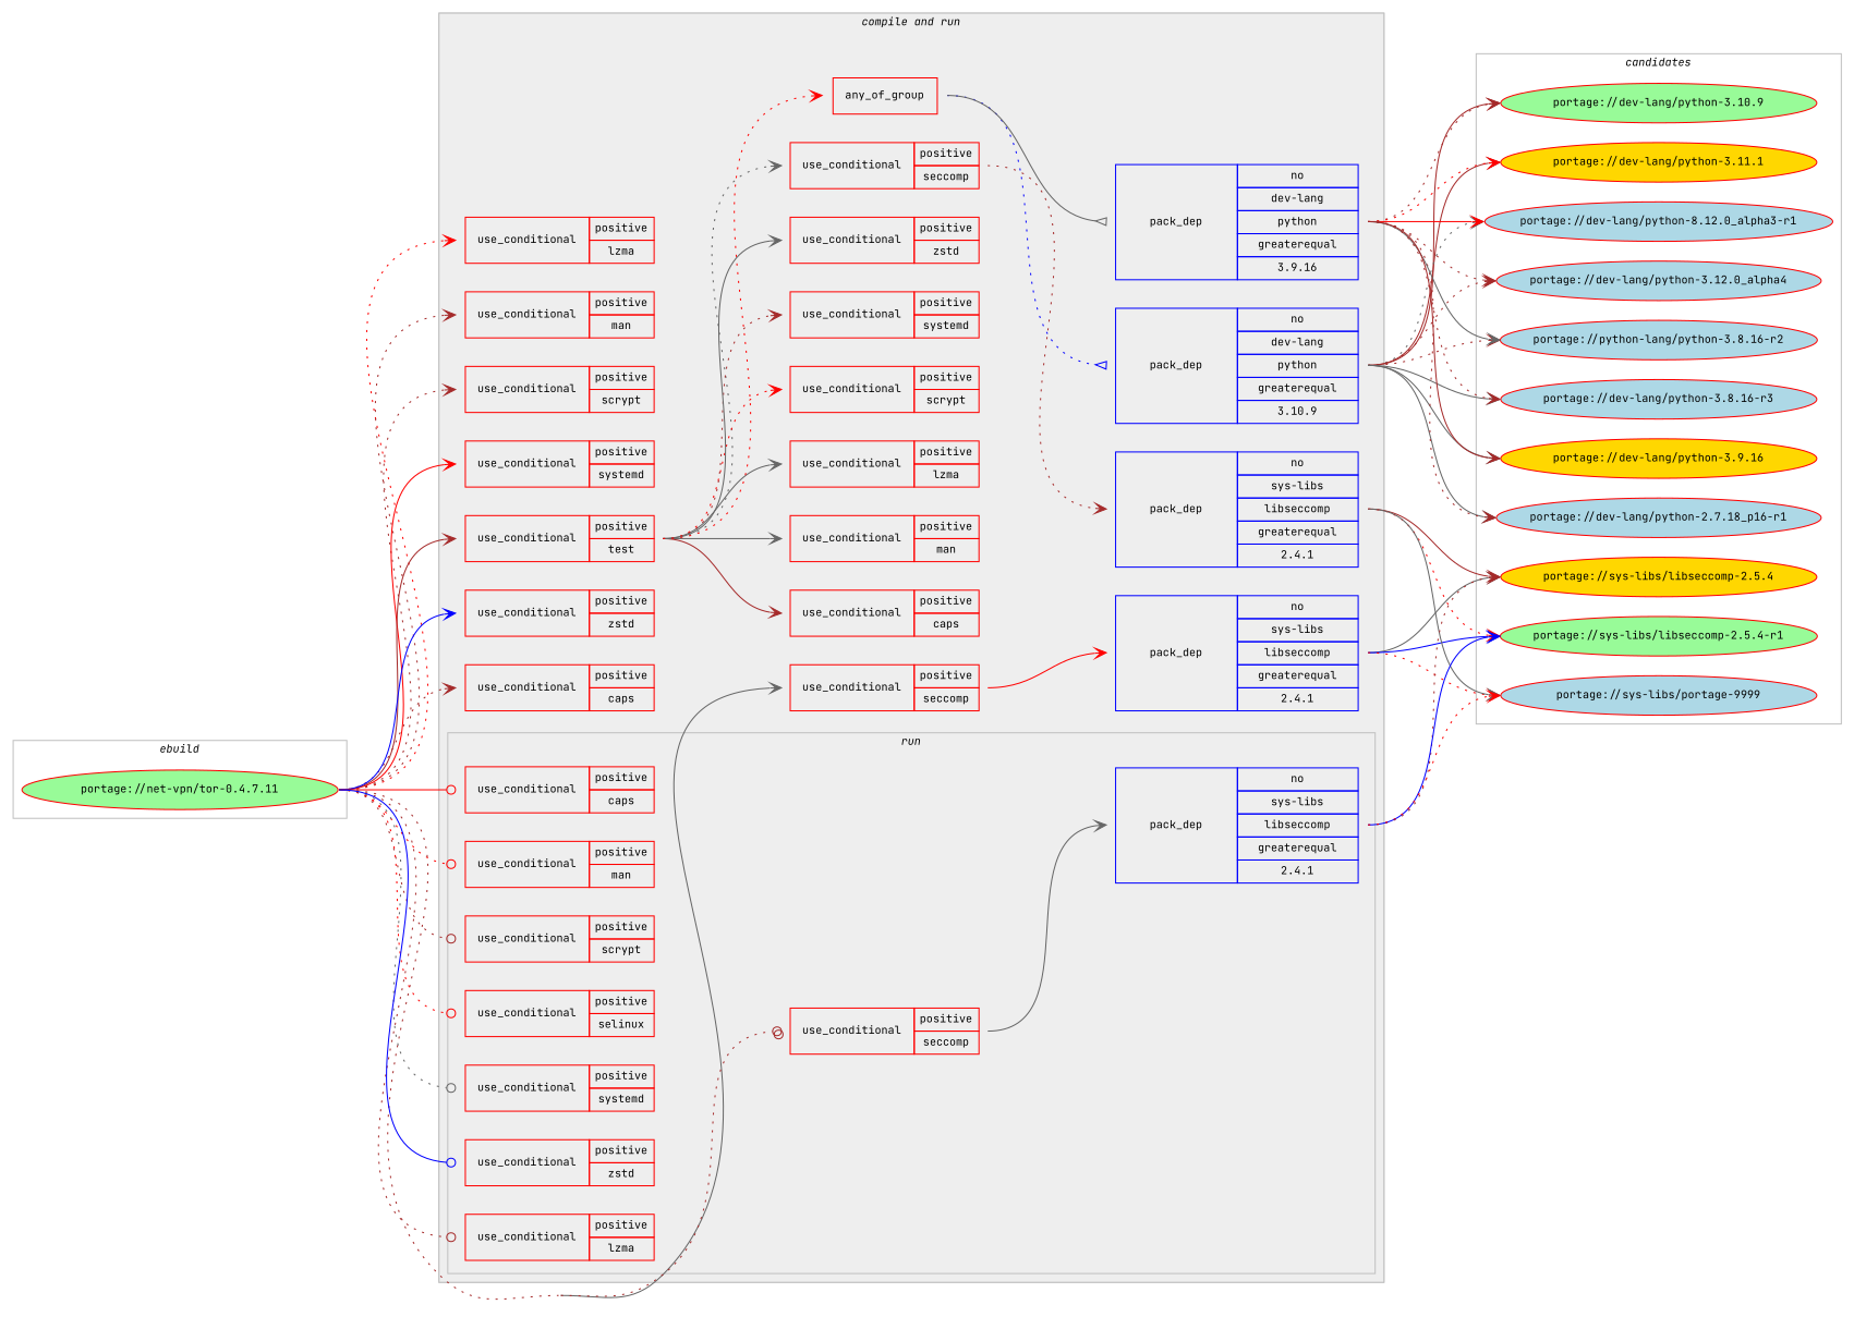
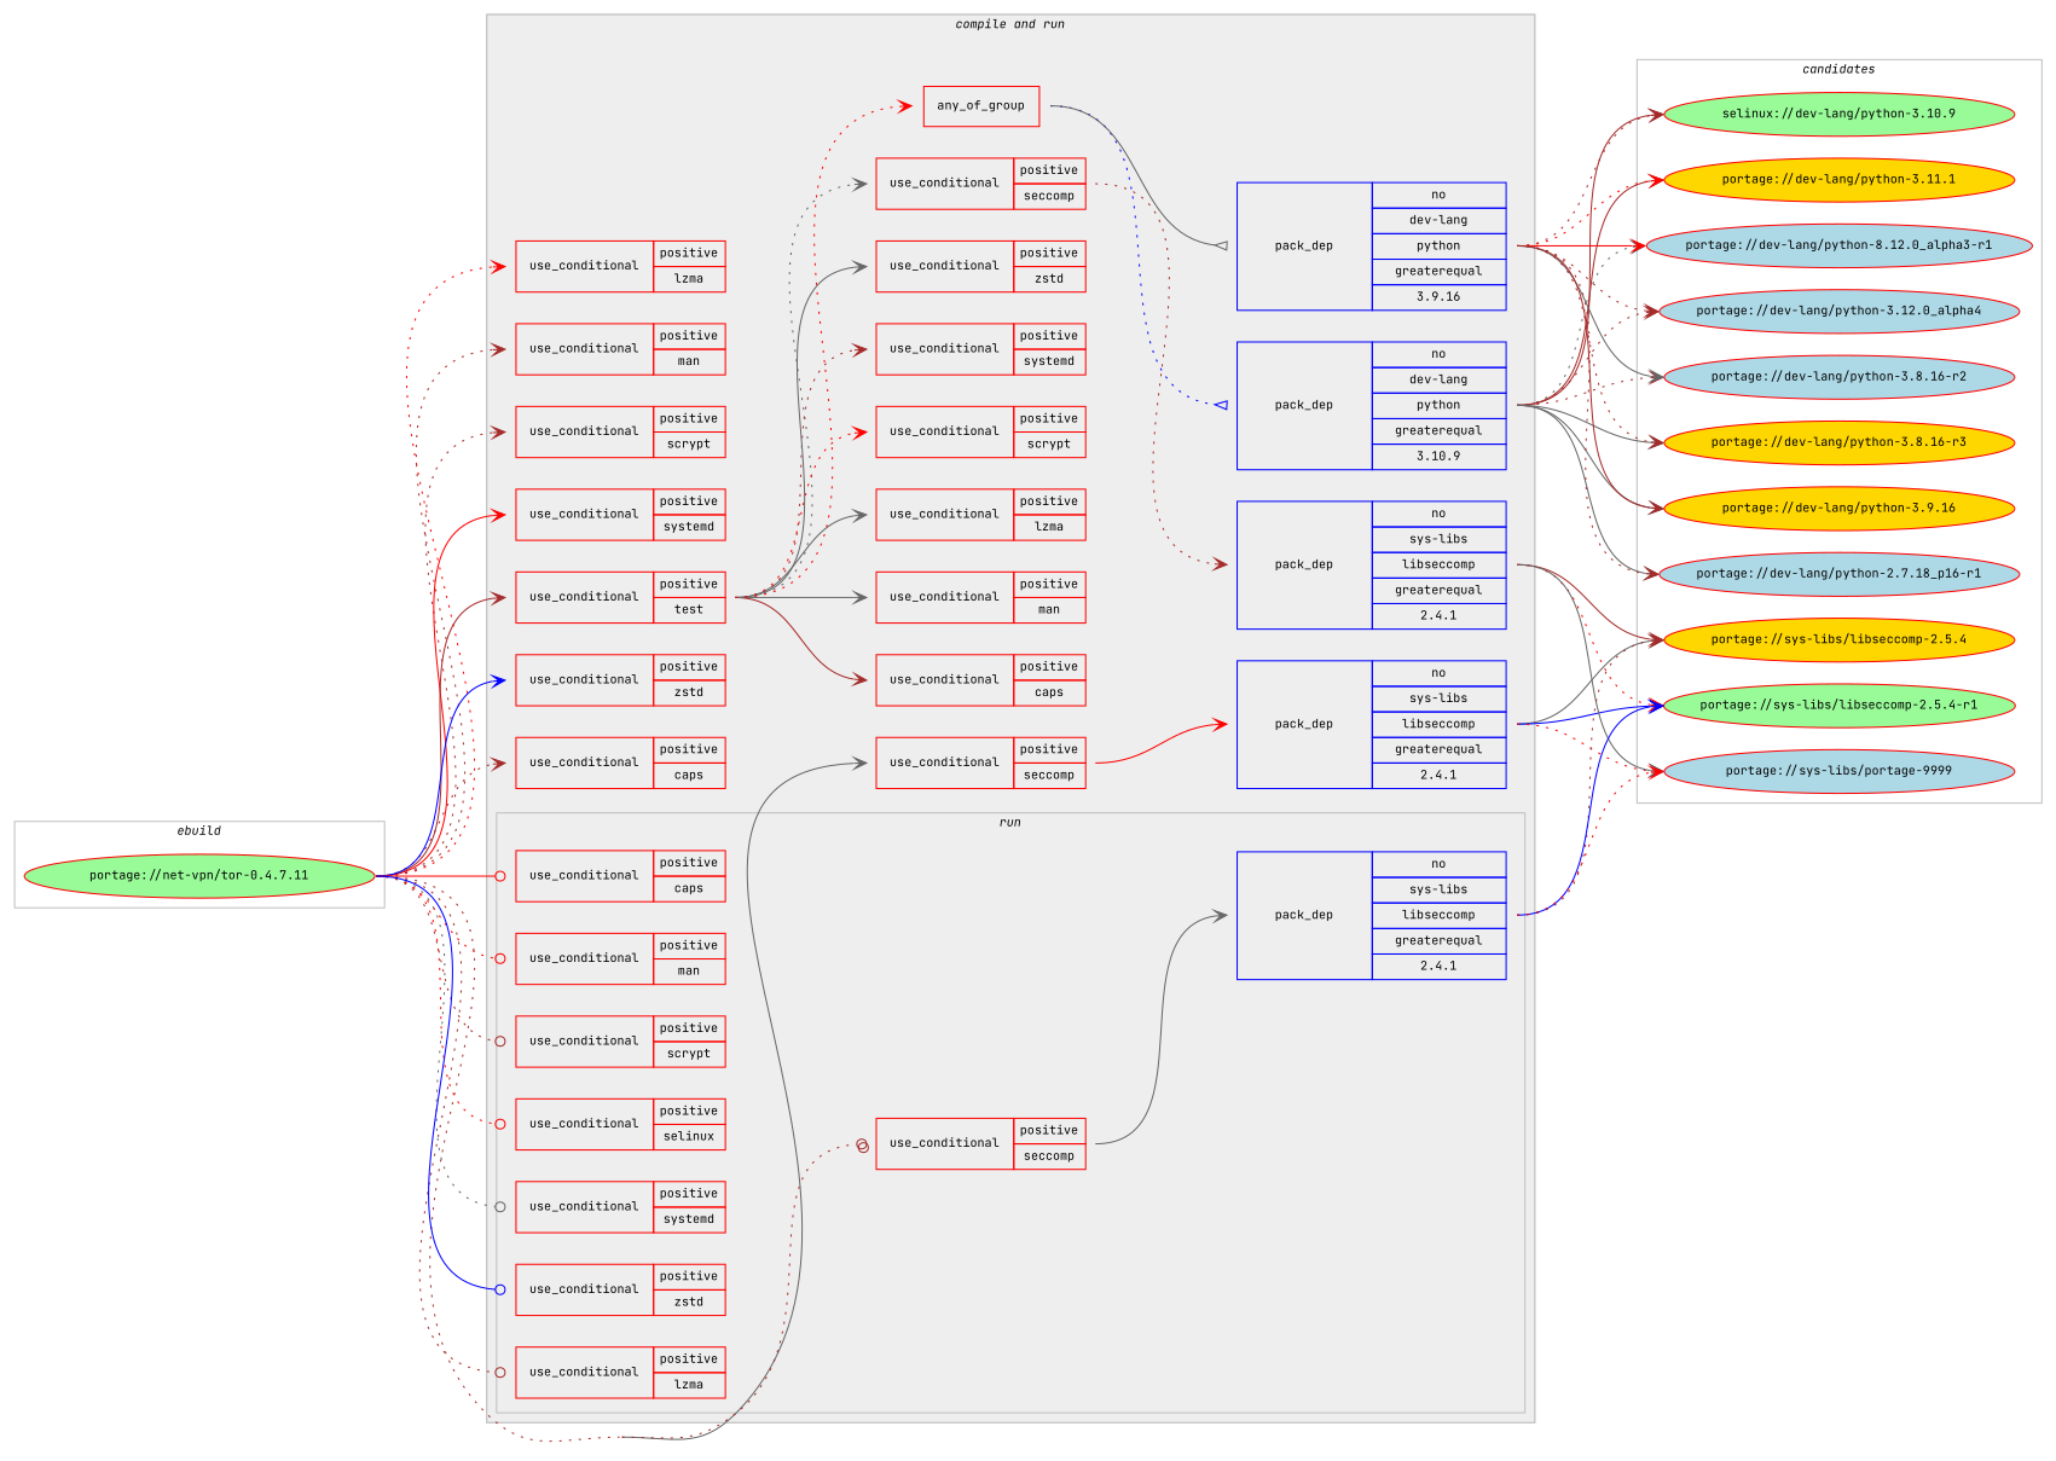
  digraph {
    compound=true
    concentrate=true
    fontname="JetBrains Mono"
    fontsize=10
    newrank=true
    rankdir=LR
    ranksep=1.5
    node [color=red fontname="JetBrains Mono" fontsize=10 shape=none]
    edge [arrowhead=vee color=brown fontname="JetBrains Mono" headport=w style=dotted tailport=e weight=20]
    n1 [fillcolor=palegreen label="portage://net-vpn/tor-0.4.7.11" style=filled width=4 shape=""]
    n2 [label=<<TABLE BORDER="0" CELLBORDER="1" CELLSPACING="0" CELLPADDING="4"><TR><TD ROWSPAN="3" CELLPADDING="10">use_conditional</TD></TR><TR><TD>positive</TD></TR><TR><TD>caps</TD></TR></TABLE>>]
    n3 [label=<<TABLE BORDER="0" CELLBORDER="1" CELLSPACING="0" CELLPADDING="4"><TR><TD ROWSPAN="3" CELLPADDING="10">use_conditional</TD></TR><TR><TD>positive</TD></TR><TR><TD>lzma</TD></TR></TABLE>>]
    n4 [label=<<TABLE BORDER="0" CELLBORDER="1" CELLSPACING="0" CELLPADDING="4"><TR><TD ROWSPAN="3" CELLPADDING="10">use_conditional</TD></TR><TR><TD>positive</TD></TR><TR><TD>man</TD></TR></TABLE>>]
    n5 [label=<<TABLE BORDER="0" CELLBORDER="1" CELLSPACING="0" CELLPADDING="4"><TR><TD ROWSPAN="3" CELLPADDING="10">use_conditional</TD></TR><TR><TD>positive</TD></TR><TR><TD>scrypt</TD></TR></TABLE>>]
    n6 [color=blue label=<<TABLE BORDER="0" CELLBORDER="1" CELLSPACING="0" CELLPADDING="4" WIDTH="220"><TR><TD ROWSPAN="6" CELLPADDING="30">pack_dep</TD></TR><TR><TD WIDTH="110">no</TD></TR><TR><TD>sys-libs</TD></TR><TR><TD>libseccomp</TD></TR><TR><TD>greaterequal</TD></TR><TR><TD>2.4.1</TD></TR></TABLE>>]
    n7 [label=<<TABLE BORDER="0" CELLBORDER="1" CELLSPACING="0" CELLPADDING="4"><TR><TD ROWSPAN="3" CELLPADDING="10">use_conditional</TD></TR><TR><TD>positive</TD></TR><TR><TD>seccomp</TD></TR></TABLE>>]
    n8 [label=<<TABLE BORDER="0" CELLBORDER="1" CELLSPACING="0" CELLPADDING="4"><TR><TD ROWSPAN="3" CELLPADDING="10">use_conditional</TD></TR><TR><TD>positive</TD></TR><TR><TD>systemd</TD></TR></TABLE>>]
    n9 [color=blue label=<<TABLE BORDER="0" CELLBORDER="1" CELLSPACING="0" CELLPADDING="4" WIDTH="220"><TR><TD ROWSPAN="6" CELLPADDING="30">pack_dep</TD></TR><TR><TD WIDTH="110">no</TD></TR><TR><TD>sys-libs</TD></TR><TR><TD>libseccomp</TD></TR><TR><TD>greaterequal</TD></TR><TR><TD>2.4.1</TD></TR></TABLE>>]
    n10 [label=<<TABLE BORDER="0" CELLBORDER="1" CELLSPACING="0" CELLPADDING="4"><TR><TD ROWSPAN="3" CELLPADDING="10">use_conditional</TD></TR><TR><TD>positive</TD></TR><TR><TD>seccomp</TD></TR></TABLE>>]
    n11 [label=<<TABLE BORDER="0" CELLBORDER="1" CELLSPACING="0" CELLPADDING="4"><TR><TD ROWSPAN="3" CELLPADDING="10">use_conditional</TD></TR><TR><TD>positive</TD></TR><TR><TD>caps</TD></TR></TABLE>>]
    n12 [label=<<TABLE BORDER="0" CELLBORDER="1" CELLSPACING="0" CELLPADDING="4"><TR><TD ROWSPAN="3" CELLPADDING="10">use_conditional</TD></TR><TR><TD>positive</TD></TR><TR><TD>man</TD></TR></TABLE>>]
    n13 [label=<<TABLE BORDER="0" CELLBORDER="1" CELLSPACING="0" CELLPADDING="4"><TR><TD ROWSPAN="3" CELLPADDING="10">use_conditional</TD></TR><TR><TD>positive</TD></TR><TR><TD>lzma</TD></TR></TABLE>>]
    n14 [label=<<TABLE BORDER="0" CELLBORDER="1" CELLSPACING="0" CELLPADDING="4"><TR><TD ROWSPAN="3" CELLPADDING="10">use_conditional</TD></TR><TR><TD>positive</TD></TR><TR><TD>scrypt</TD></TR></TABLE>>]
    n15 [label=<<TABLE BORDER="0" CELLBORDER="1" CELLSPACING="0" CELLPADDING="4"><TR><TD ROWSPAN="3" CELLPADDING="10">use_conditional</TD></TR><TR><TD>positive</TD></TR><TR><TD>systemd</TD></TR></TABLE>>]
    n16 [label=<<TABLE BORDER="0" CELLBORDER="1" CELLSPACING="0" CELLPADDING="4"><TR><TD ROWSPAN="3" CELLPADDING="10">use_conditional</TD></TR><TR><TD>positive</TD></TR><TR><TD>zstd</TD></TR></TABLE>>]
    n17 [color=blue label=<<TABLE BORDER="0" CELLBORDER="1" CELLSPACING="0" CELLPADDING="4" WIDTH="220"><TR><TD ROWSPAN="6" CELLPADDING="30">pack_dep</TD></TR><TR><TD WIDTH="110">no</TD></TR><TR><TD>dev-lang</TD></TR><TR><TD>python</TD></TR><TR><TD>greaterequal</TD></TR><TR><TD>3.10.9</TD></TR></TABLE>>]
    n18 [color=blue label=<<TABLE BORDER="0" CELLBORDER="1" CELLSPACING="0" CELLPADDING="4" WIDTH="220"><TR><TD ROWSPAN="6" CELLPADDING="30">pack_dep</TD></TR><TR><TD WIDTH="110">no</TD></TR><TR><TD>dev-lang</TD></TR><TR><TD>python</TD></TR><TR><TD>greaterequal</TD></TR><TR><TD>3.9.16</TD></TR></TABLE>>]
    n19 [label=<<TABLE BORDER="0" CELLBORDER="1" CELLSPACING="0" CELLPADDING="4"><TR><TD CELLPADDING="10">any_of_group</TD></TR></TABLE>>]
    n20 [label=<<TABLE BORDER="0" CELLBORDER="1" CELLSPACING="0" CELLPADDING="4"><TR><TD ROWSPAN="3" CELLPADDING="10">use_conditional</TD></TR><TR><TD>positive</TD></TR><TR><TD>test</TD></TR></TABLE>>]
    n21 [label=<<TABLE BORDER="0" CELLBORDER="1" CELLSPACING="0" CELLPADDING="4"><TR><TD ROWSPAN="3" CELLPADDING="10">use_conditional</TD></TR><TR><TD>positive</TD></TR><TR><TD>zstd</TD></TR></TABLE>>]
    n22 [label=<<TABLE BORDER="0" CELLBORDER="1" CELLSPACING="0" CELLPADDING="4"><TR><TD ROWSPAN="3" CELLPADDING="10">use_conditional</TD></TR><TR><TD>positive</TD></TR><TR><TD>lzma</TD></TR></TABLE>>]
    n23 [label=<<TABLE BORDER="0" CELLBORDER="1" CELLSPACING="0" CELLPADDING="4"><TR><TD ROWSPAN="3" CELLPADDING="10">use_conditional</TD></TR><TR><TD>positive</TD></TR><TR><TD>caps</TD></TR></TABLE>>]
    n24 [label=<<TABLE BORDER="0" CELLBORDER="1" CELLSPACING="0" CELLPADDING="4"><TR><TD ROWSPAN="3" CELLPADDING="10">use_conditional</TD></TR><TR><TD>positive</TD></TR><TR><TD>man</TD></TR></TABLE>>]
    n25 [label=<<TABLE BORDER="0" CELLBORDER="1" CELLSPACING="0" CELLPADDING="4"><TR><TD ROWSPAN="3" CELLPADDING="10">use_conditional</TD></TR><TR><TD>positive</TD></TR><TR><TD>scrypt</TD></TR></TABLE>>]
    n26 [color=blue label=<<TABLE BORDER="0" CELLBORDER="1" CELLSPACING="0" CELLPADDING="4" WIDTH="220"><TR><TD ROWSPAN="6" CELLPADDING="30">pack_dep</TD></TR><TR><TD WIDTH="110">no</TD></TR><TR><TD>sys-libs</TD></TR><TR><TD>libseccomp</TD></TR><TR><TD>greaterequal</TD></TR><TR><TD>2.4.1</TD></TR></TABLE>>]
    n27 [label=<<TABLE BORDER="0" CELLBORDER="1" CELLSPACING="0" CELLPADDING="4"><TR><TD ROWSPAN="3" CELLPADDING="10">use_conditional</TD></TR><TR><TD>positive</TD></TR><TR><TD>seccomp</TD></TR></TABLE>>]
    n28 [label=<<TABLE BORDER="0" CELLBORDER="1" CELLSPACING="0" CELLPADDING="4"><TR><TD ROWSPAN="3" CELLPADDING="10">use_conditional</TD></TR><TR><TD>positive</TD></TR><TR><TD>selinux</TD></TR></TABLE>>]
    n29 [label=<<TABLE BORDER="0" CELLBORDER="1" CELLSPACING="0" CELLPADDING="4"><TR><TD ROWSPAN="3" CELLPADDING="10">use_conditional</TD></TR><TR><TD>positive</TD></TR><TR><TD>systemd</TD></TR></TABLE>>]
    n30 [label=<<TABLE BORDER="0" CELLBORDER="1" CELLSPACING="0" CELLPADDING="4"><TR><TD ROWSPAN="3" CELLPADDING="10">use_conditional</TD></TR><TR><TD>positive</TD></TR><TR><TD>zstd</TD></TR></TABLE>>]
    n31 [fillcolor=lightblue label="portage://dev-lang/python-2.7.18_p16-r1" style=filled width=4 shape=""]
-   n32 [fillcolor=palegreen label="portage://dev-lang/python-3.10.9" style=filled width=4 shape=""]
+   n32 [fillcolor=palegreen label="selinux://dev-lang/python-3.10.9" style=filled width=4 shape=""]
    n33 [fillcolor=gold label="portage://dev-lang/python-3.11.1" style=filled width=4 shape=""]
    n34 [fillcolor=lightblue label="portage://dev-lang/python-8.12.0_alpha3-r1" style=filled width=4 shape=""]
    n35 [fillcolor=lightblue label="portage://dev-lang/python-3.12.0_alpha4" style=filled width=4 shape=""]
-   n36 [fillcolor=lightblue label="portage://python-lang/python-3.8.16-r2" style=filled width=4 shape=""]
-   n37 [fillcolor=lightblue label="portage://dev-lang/python-3.8.16-r3" style=filled width=4 shape=""]
+   n36 [fillcolor=lightblue label="portage://dev-lang/python-3.8.16-r2" style=filled width=4 shape=""]
+   n37 [fillcolor=gold label="portage://dev-lang/python-3.8.16-r3" style=filled width=4 shape=""]
    n38 [fillcolor=gold label="portage://dev-lang/python-3.9.16" style=filled width=4 shape=""]
    n39 [fillcolor=gold label="portage://sys-libs/libseccomp-2.5.4" style=filled width=4 shape=""]
    n40 [fillcolor=palegreen label="portage://sys-libs/libseccomp-2.5.4-r1" style=filled width=4 shape=""]
    n41 [fillcolor=lightblue label="portage://sys-libs/portage-9999" style=filled width=4 shape=""]
    subgraph cluster_1 {
      color=gray
      label=<<i>ebuild</i>>
      rank=same
      n1
    }
    subgraph cluster_2 {
      color=gray
      label=<<i>dependencies</i>>
      subgraph cluster_3 {
        color=gray
        fillcolor="#eeeeee"
        label=<<i>compile</i>>
        style=filled
        subgraph sub_4 {
          color=gray
          fillcolor="#eeeeee"
          label=<<i>compile</i>>
          style=filled
          n2
        }
        subgraph sub_5 {
          color=gray
          fillcolor="#eeeeee"
          label=<<i>compile</i>>
          style=filled
          n3
        }
        subgraph sub_6 {
          color=gray
          fillcolor="#eeeeee"
          label=<<i>compile</i>>
          style=filled
          n4
        }
        subgraph sub_7 {
          color=gray
          fillcolor="#eeeeee"
          label=<<i>compile</i>>
          style=filled
          n5
        }
        subgraph sub_8 {
          color=gray
          fillcolor="#eeeeee"
          label=<<i>compile</i>>
          style=filled
          n7
          subgraph sub_9 {
            color=gray
            fillcolor="#eeeeee"
            label=<<i>compile</i>>
            style=filled
            n6
          }
        }
        subgraph sub_10 {
          color=gray
          fillcolor="#eeeeee"
          label=<<i>compile</i>>
          style=filled
          n8
        }
        subgraph sub_11 {
          color=gray
          fillcolor="#eeeeee"
          label=<<i>compile</i>>
          style=filled
          n20
          subgraph sub_12 {
            color=gray
            fillcolor="#eeeeee"
            label=<<i>compile</i>>
            style=filled
            n10
            subgraph sub_13 {
              color=gray
              fillcolor="#eeeeee"
              label=<<i>compile</i>>
              style=filled
              n9
            }
          }
          subgraph sub_14 {
            color=gray
            fillcolor="#eeeeee"
            label=<<i>compile</i>>
            style=filled
            n11
          }
          subgraph sub_15 {
            color=gray
            fillcolor="#eeeeee"
            label=<<i>compile</i>>
            style=filled
            n12
          }
          subgraph sub_16 {
            color=gray
            fillcolor="#eeeeee"
            label=<<i>compile</i>>
            style=filled
            n13
          }
          subgraph sub_17 {
            color=gray
            fillcolor="#eeeeee"
            label=<<i>compile</i>>
            style=filled
            n14
          }
          subgraph sub_18 {
            color=gray
            fillcolor="#eeeeee"
            label=<<i>compile</i>>
            style=filled
            n15
          }
          subgraph sub_19 {
            color=gray
            fillcolor="#eeeeee"
            label=<<i>compile</i>>
            style=filled
            n16
          }
          subgraph sub_20 {
            color=gray
            fillcolor="#eeeeee"
            label=<<i>compile</i>>
            style=filled
            n19
            subgraph sub_21 {
              color=gray
              fillcolor="#eeeeee"
              label=<<i>compile</i>>
              style=filled
              n17
            }
            subgraph sub_22 {
              color=gray
              fillcolor="#eeeeee"
              label=<<i>compile</i>>
              style=filled
              n18
            }
          }
        }
        subgraph sub_23 {
          color=gray
          fillcolor="#eeeeee"
          label=<<i>compile</i>>
          style=filled
          n21
        }
      }
      subgraph cluster_24 {
        color=gray
        fillcolor="#eeeeee"
        label=<<i>compile and run</i>>
        style=filled
      }
      subgraph cluster_25 {
        color=gray
        fillcolor="#eeeeee"
        label=<<i>run</i>>
        style=filled
        subgraph sub_26 {
          color=gray
          fillcolor="#eeeeee"
          label=<<i>run</i>>
          style=filled
          n22
        }
        subgraph sub_27 {
          color=gray
          fillcolor="#eeeeee"
          label=<<i>run</i>>
          style=filled
          n23
        }
        subgraph sub_28 {
          color=gray
          fillcolor="#eeeeee"
          label=<<i>run</i>>
          style=filled
          n24
        }
        subgraph sub_29 {
          color=gray
          fillcolor="#eeeeee"
          label=<<i>run</i>>
          style=filled
          n25
        }
        subgraph sub_30 {
          color=gray
          fillcolor="#eeeeee"
          label=<<i>run</i>>
          style=filled
          n27
          subgraph sub_31 {
            color=gray
            fillcolor="#eeeeee"
            label=<<i>run</i>>
            style=filled
            n26
          }
        }
        subgraph sub_32 {
          color=gray
          fillcolor="#eeeeee"
          label=<<i>run</i>>
          style=filled
          n28
        }
        subgraph sub_33 {
          color=gray
          fillcolor="#eeeeee"
          label=<<i>run</i>>
          style=filled
          n29
        }
        subgraph sub_34 {
          color=gray
          fillcolor="#eeeeee"
          label=<<i>run</i>>
          style=filled
          n30
        }
      }
    }
    subgraph cluster_35 {
      color=gray
      label=<<i>candidates</i>>
      rank=same
      subgraph sub_36 {
        color=black
        label=<<i>candidates</i>>
        nodesep=1
        rank=same
        n31
        n32
        n33
        n34
        n35
        n36
        n37
        n38
      }
      subgraph sub_37 {
        color=black
        label=<<i>candidates</i>>
        nodesep=1
        rank=same
        n39
        n40
        n41
      }
      subgraph sub_38 {
        color=black
        label=<<i>candidates</i>>
        nodesep=1
        rank=same
        n39
        n40
        n41
      }
      subgraph sub_39 {
        color=black
        label=<<i>candidates</i>>
        nodesep=1
        rank=same
        n31
        n32
        n33
        n34
        n35
        n36
        n37
        n38
      }
      subgraph sub_40 {
        color=black
        label=<<i>candidates</i>>
        nodesep=1
        rank=same
        n39
        n40
        n41
      }
    }
    n1 -> n2
    n1 -> n3 [color=red]
    n1 -> n4
    n1 -> n5
    n1 -> n7 [color=gray40 style=solid]
    n1 -> n8 [color=red style=solid]
    n1 -> n20 [style=solid]
    n1 -> n21 [color=blue style=solid]
    n1 -> n22 [arrowhead=odot]
    n1 -> n23 [arrowhead=odot color=red style=solid]
    n1 -> n24 [arrowhead=odot color=red]
    n1 -> n25 [arrowhead=odot]
    n1 -> n27 [arrowhead=odot]
    n1 -> n28 [arrowhead=odot color=red]
    n1 -> n29 [arrowhead=odot color=gray40]
    n1 -> n30 [arrowhead=odot color=blue style=solid]
    n6 -> n39 [color=gray40 style=solid weight=100]
    n6 -> n40 [color=blue style=solid weight=100]
    n6 -> n41 [color=red weight=100]
    n7 -> n6 [color=red style=solid]
    n9 -> n39 [style=solid weight=100]
    n9 -> n40 [color=red weight=100]
    n9 -> n41 [color=gray40 style=solid weight=100]
    n10 -> n9
    n17 -> n31 [color=gray40 style=solid weight=100]
    n17 -> n32 [style=solid weight=100]
    n17 -> n33 [style=solid weight=100]
    n17 -> n34 [color=gray40 weight=100]
    n17 -> n35 [weight=100]
    n17 -> n36 [weight=100]
    n17 -> n37 [color=gray40 style=solid weight=100]
    n17 -> n38 [color=gray40 style=solid weight=100]
    n18 -> n31 [weight=100]
    n18 -> n32 [weight=100]
    n18 -> n33 [color=red weight=100]
    n18 -> n34 [color=red style=solid weight=100]
    n18 -> n35 [weight=100]
    n18 -> n36 [color=gray40 style=solid weight=100]
    n18 -> n37 [weight=100]
    n18 -> n38 [style=solid weight=100]
    n19 -> n17 [arrowhead=oinv color=blue]
    n19 -> n18 [arrowhead=oinv color=gray40 style=solid]
    n20 -> n10 [color=gray40]
    n20 -> n11 [style=solid]
    n20 -> n12 [color=gray40 style=solid]
    n20 -> n13 [color=gray40 style=solid]
    n20 -> n14 [color=red]
    n20 -> n15
    n20 -> n16 [color=gray40 style=solid]
    n20 -> n19 [color=red]
    n26 -> n39 [weight=100]
    n26 -> n40 [color=blue style=solid weight=100]
    n26 -> n41 [color=red weight=100]
    n27 -> n26 [color=gray40 style=solid]
  }
